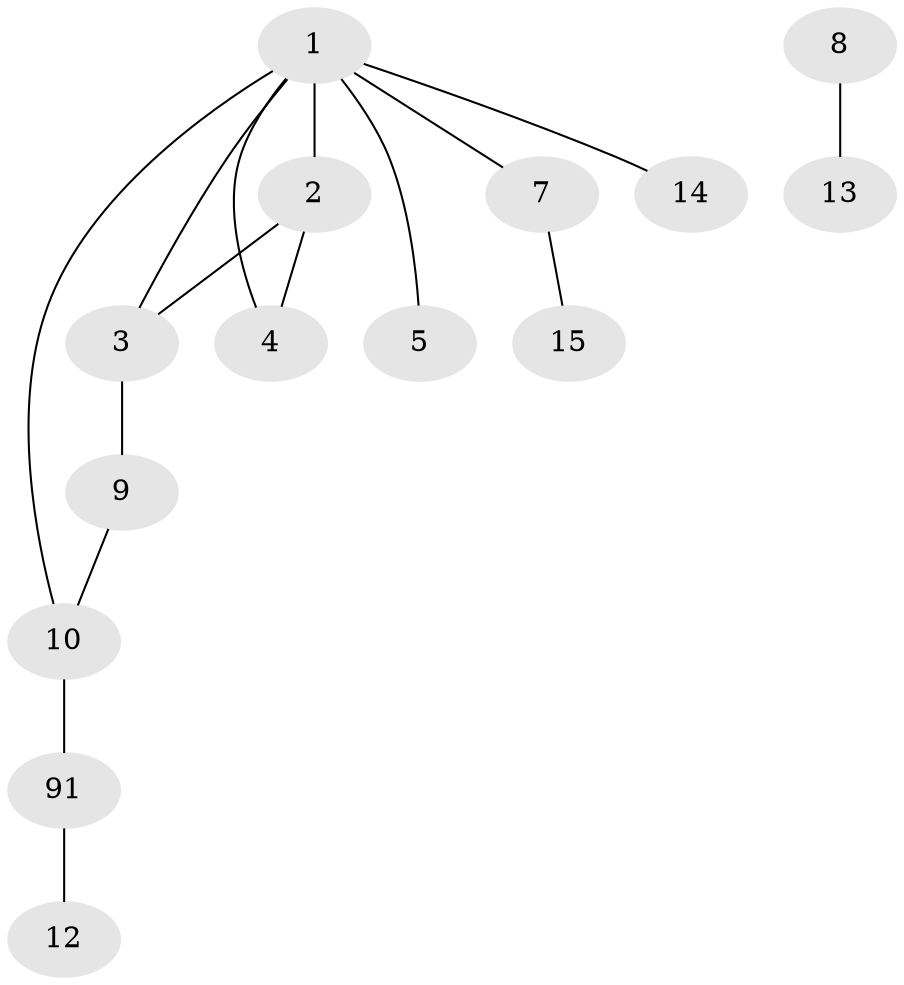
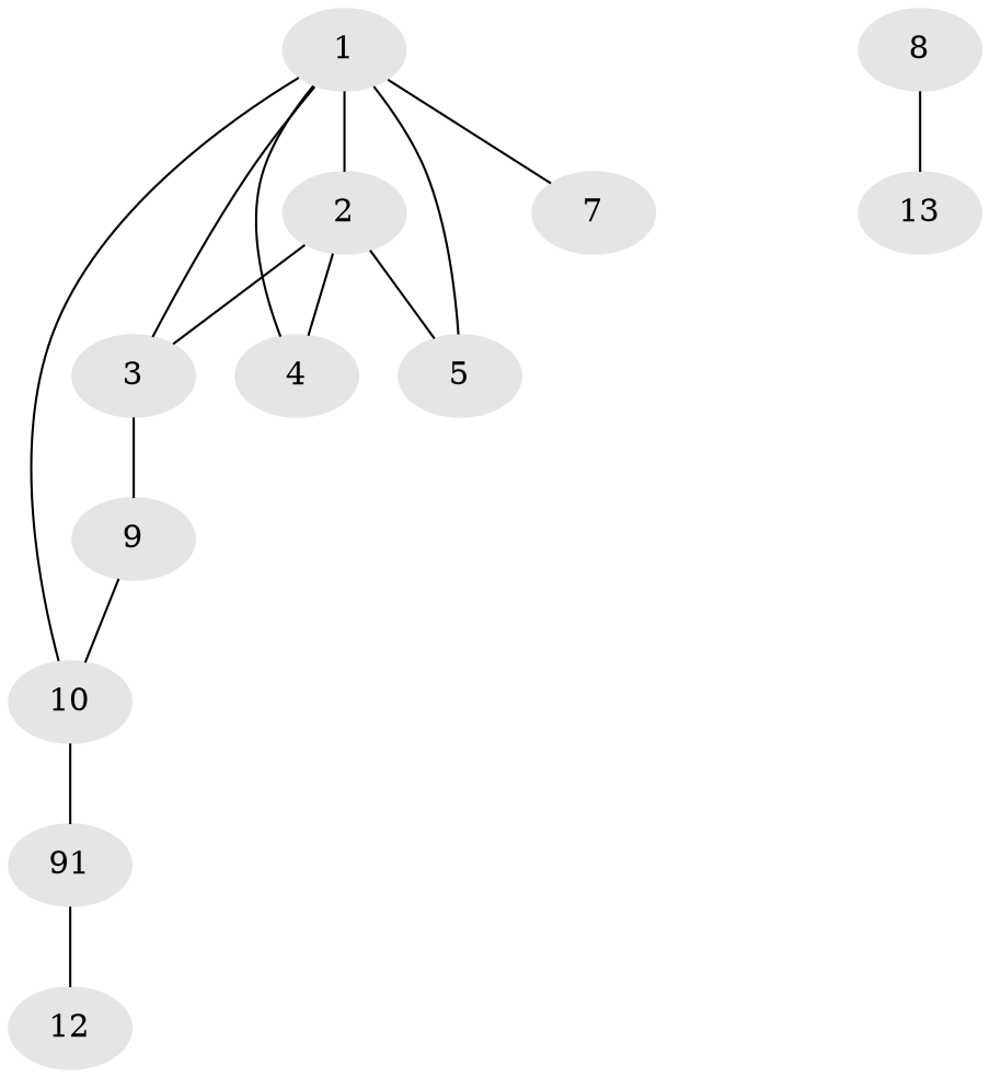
  graph {
    node [color=gray90 style=filled]
    edge [weight=1.0]
    1
    2
    3
    4
    5
    7
    10
-   14
    9
-   15
    n11 [label=91]
    8
    13
    12
    1 -- 2 [weight=2.0]
    1 -- 3 [weight=2.0]
    1 -- 4
    1 -- 5
    1 -- 7
    1 -- 10
-   1 -- 14
    2 -- 3 [weight=2.0]
    2 -- 4
+   2 -- 5 [weight=2.0]
    3 -- 9 [weight=4.0]
-   7 -- 15
    10 -- n11 [weight=2.0]
    9 -- 10
    n11 -- 12
    8 -- 13
  }
